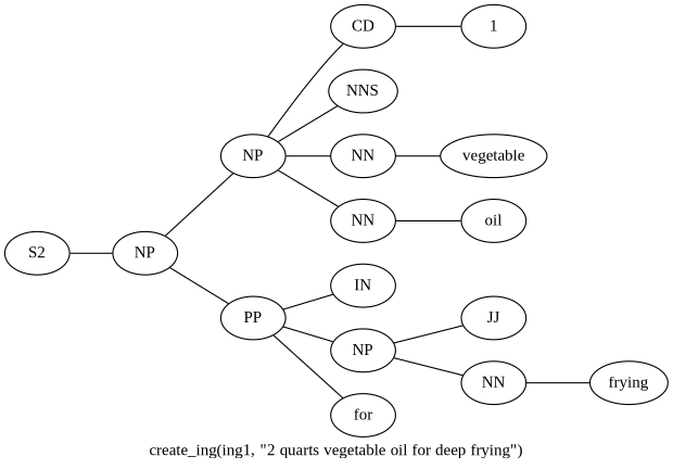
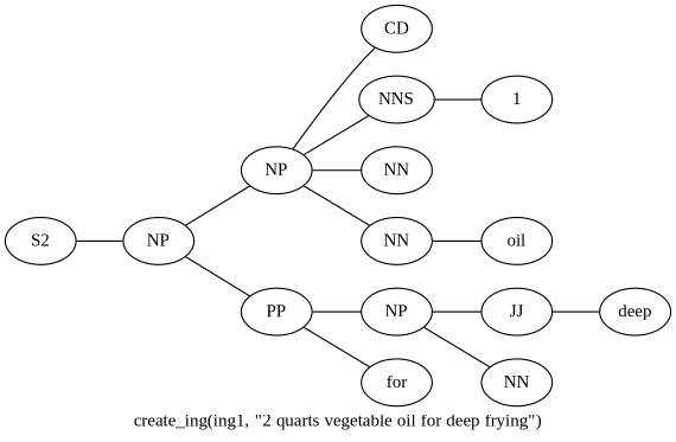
  graph {
    fontname="Liberation Serif"
    label="create_ing(ing1, \"2 quarts vegetable oil for deep frying\")"
    rankdir=LR
    node [fontname="Liberation Serif"]
    edge [fontname="Liberation Serif"]
    n1 [label=S2]
    n2 [label=NP]
    n3 [label=NP]
    n4 [label=PP]
    n5 [label=CD]
    n6 [label=NNS]
    n7 [label=NN]
    n8 [label=NN]
-   n9 [label=IN]
    n10 [label=NP]
    n11 [label=for]
    n12 [label=1]
-   n13 [label=vegetable]
    n14 [label=oil]
    n15 [label=JJ]
    n16 [label=NN]
-   n18 [label=frying]
+   n17 [label=deep]
    n1 -- n2
    n2 -- n3
    n2 -- n4
    n3 -- n5
    n3 -- n6
    n3 -- n7
    n3 -- n8
-   n4 -- n9
    n4 -- n10
    n4 -- n11
-   n5 -- n12
-   n7 -- n13
+   n6 -- n12
    n8 -- n14
    n10 -- n15
    n10 -- n16
-   n16 -- n18
+   n15 -- n17
  }
